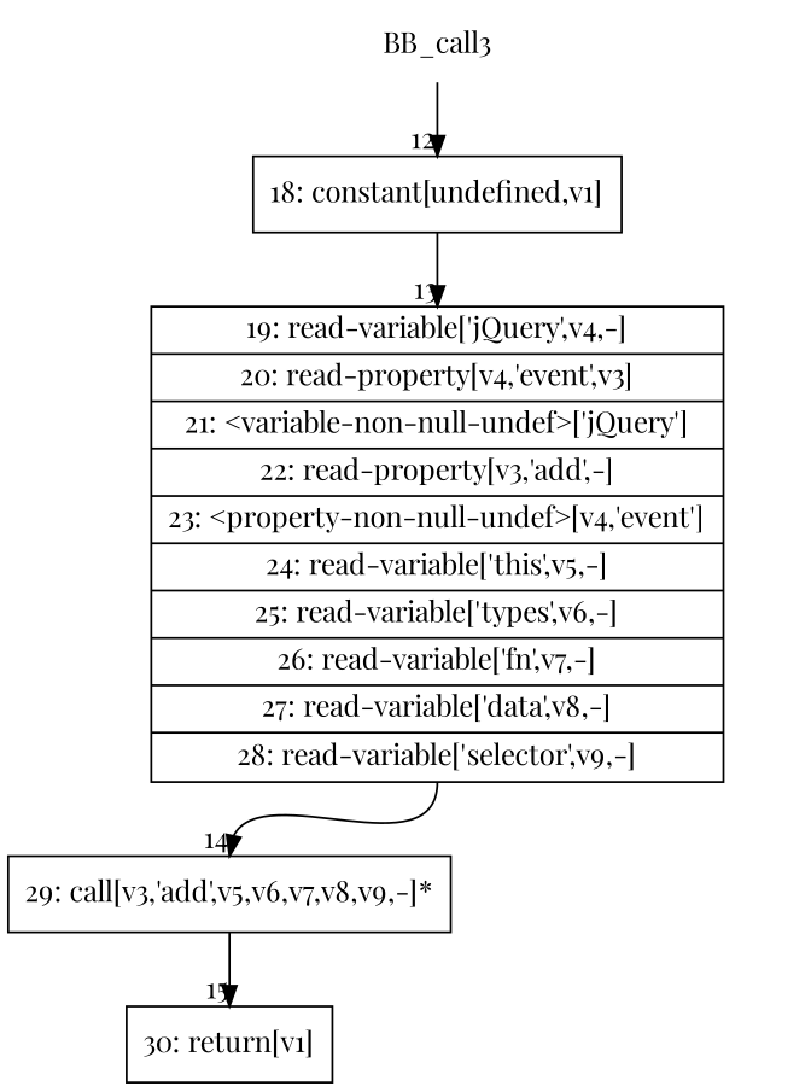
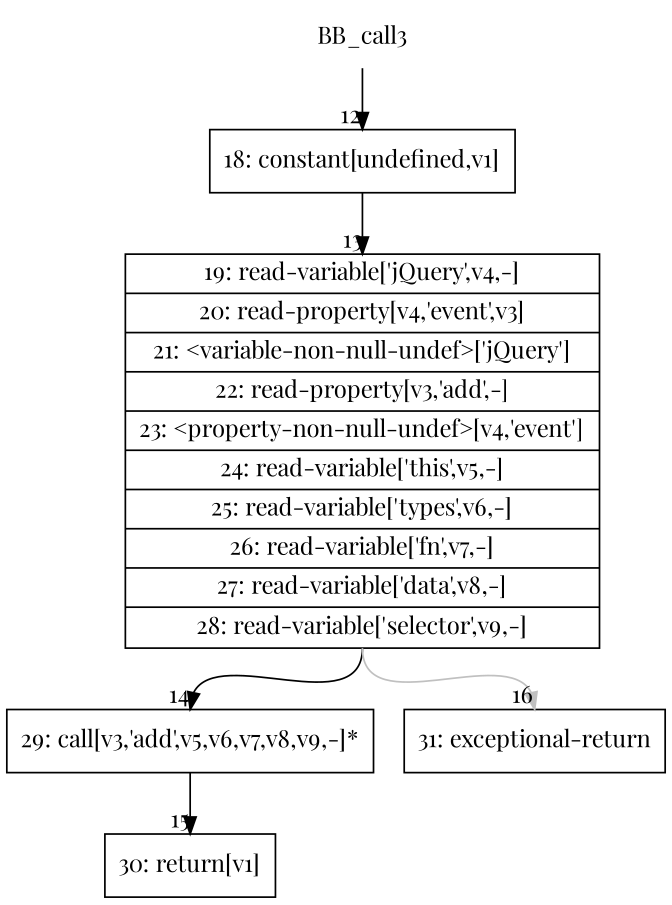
  digraph {
    fontname="Playfair Display"
    rankdir=TD
    node [fontname="Playfair Display" shape=record]
    edge [fontname="Playfair Display" headport=n tailport=s]
    n1 [label=BB_call3 shape=none]
    n2 [label="{18: constant[undefined,v1]}"]
    n3 [label="{19: read-variable['jQuery',v4,-]|20: read-property[v4,'event',v3]|21: \<variable-non-null-undef\>['jQuery']|22: read-property[v3,'add',-]|23: \<property-non-null-undef\>[v4,'event']|24: read-variable['this',v5,-]|25: read-variable['types',v6,-]|26: read-variable['fn',v7,-]|27: read-variable['data',v8,-]|28: read-variable['selector',v9,-]}"]
    n4 [label="{29: call[v3,'add',v5,v6,v7,v8,v9,-]*}"]
+   n5 [label="{31: exceptional-return}"]
    n6 [label="{30: return[v1]}"]
    n1 -> n2 [headlabel="    12"]
    n2 -> n3 [headlabel="      13"]
    n3 -> n4 [headlabel="      14"]
+   n3 -> n5 [color=gray headlabel="      16"]
    n4 -> n6 [headlabel="      15"]
  }
